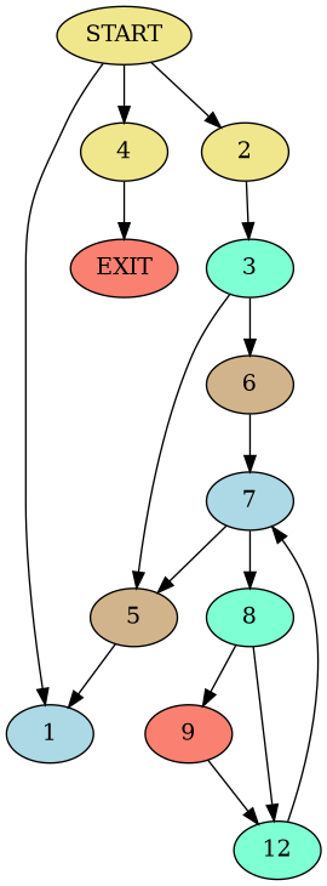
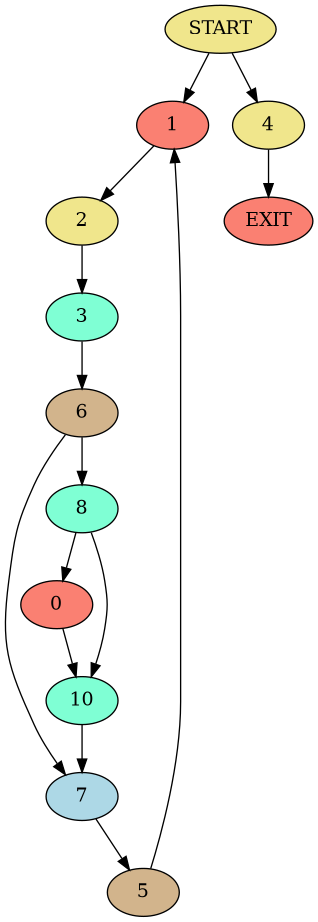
  digraph {
    node [fillcolor=khaki style=filled]
    n1 [label=START]
-   1 [fillcolor=lightblue]
+   1 [fillcolor=salmon]
    4
    2
    n5 [fillcolor=salmon label=EXIT]
    3 [fillcolor=aquamarine]
    5 [fillcolor=tan]
    6 [fillcolor=tan]
    7 [fillcolor=lightblue]
    8 [fillcolor=aquamarine]
-   9 [fillcolor=salmon]
-   10 [fillcolor=aquamarine label=12]
+   9 [fillcolor=salmon label=0]
+   10 [fillcolor=aquamarine]
    n1 -> 1
    n1 -> 4
-   n1 -> 2
+   1 -> 2
    4 -> n5
    2 -> 3
-   3 -> 5
    3 -> 6
    5 -> 1
    6 -> 7
    7 -> 5
-   7 -> 8
+   6 -> 8
    8 -> 9
    8 -> 10
    9 -> 10
    10 -> 7
  }
